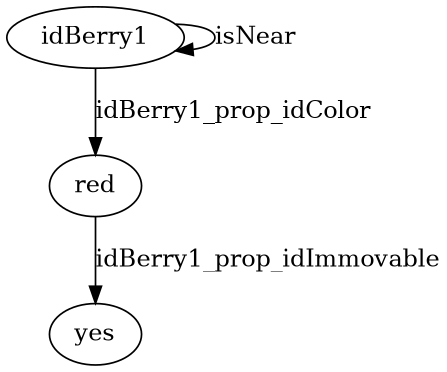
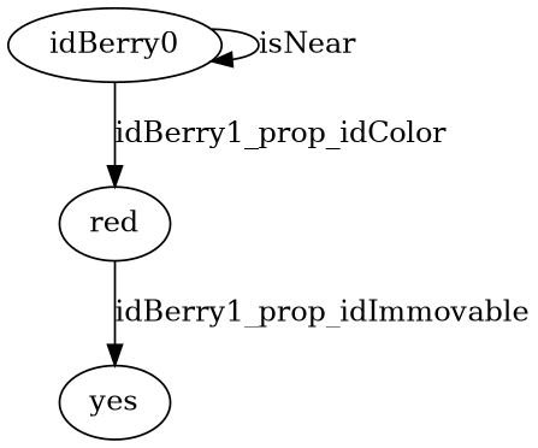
  digraph {
    edge [edge_type=property]
-   idBerry1 [node_type=entity_node root=root]
+   idBerry1 [node_type=entity_node root=root label=idBerry0]
    red
    yes
    idBerry1 -> idBerry1 [edge_type=relationship label=isNear]
    idBerry1 -> red [label=idBerry1_prop_idColor]
    red -> yes [label=idBerry1_prop_idImmovable]
  }
